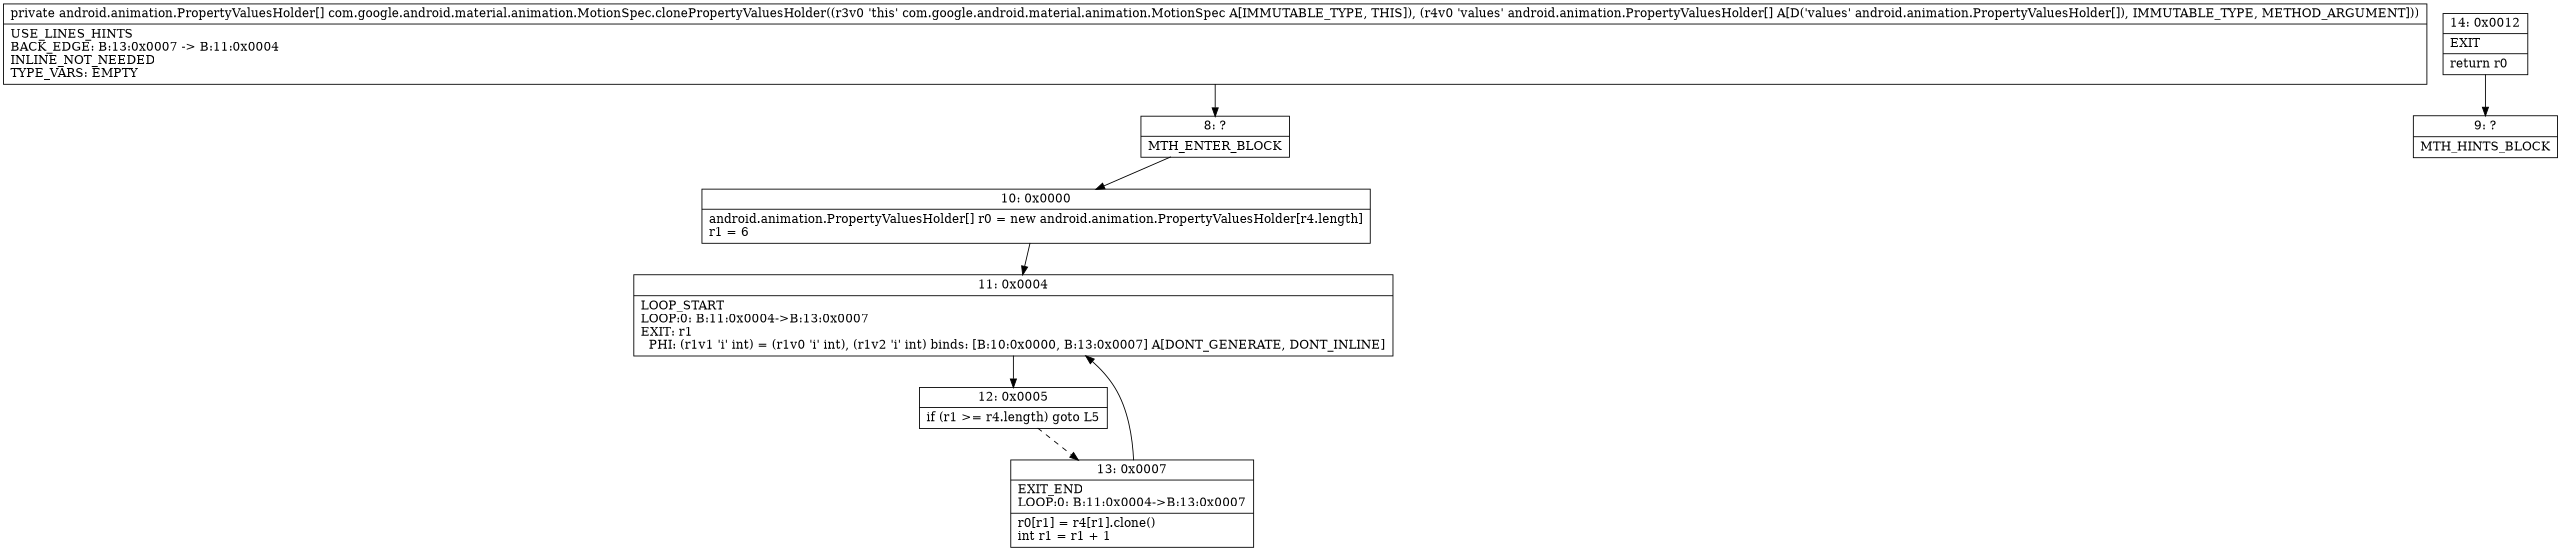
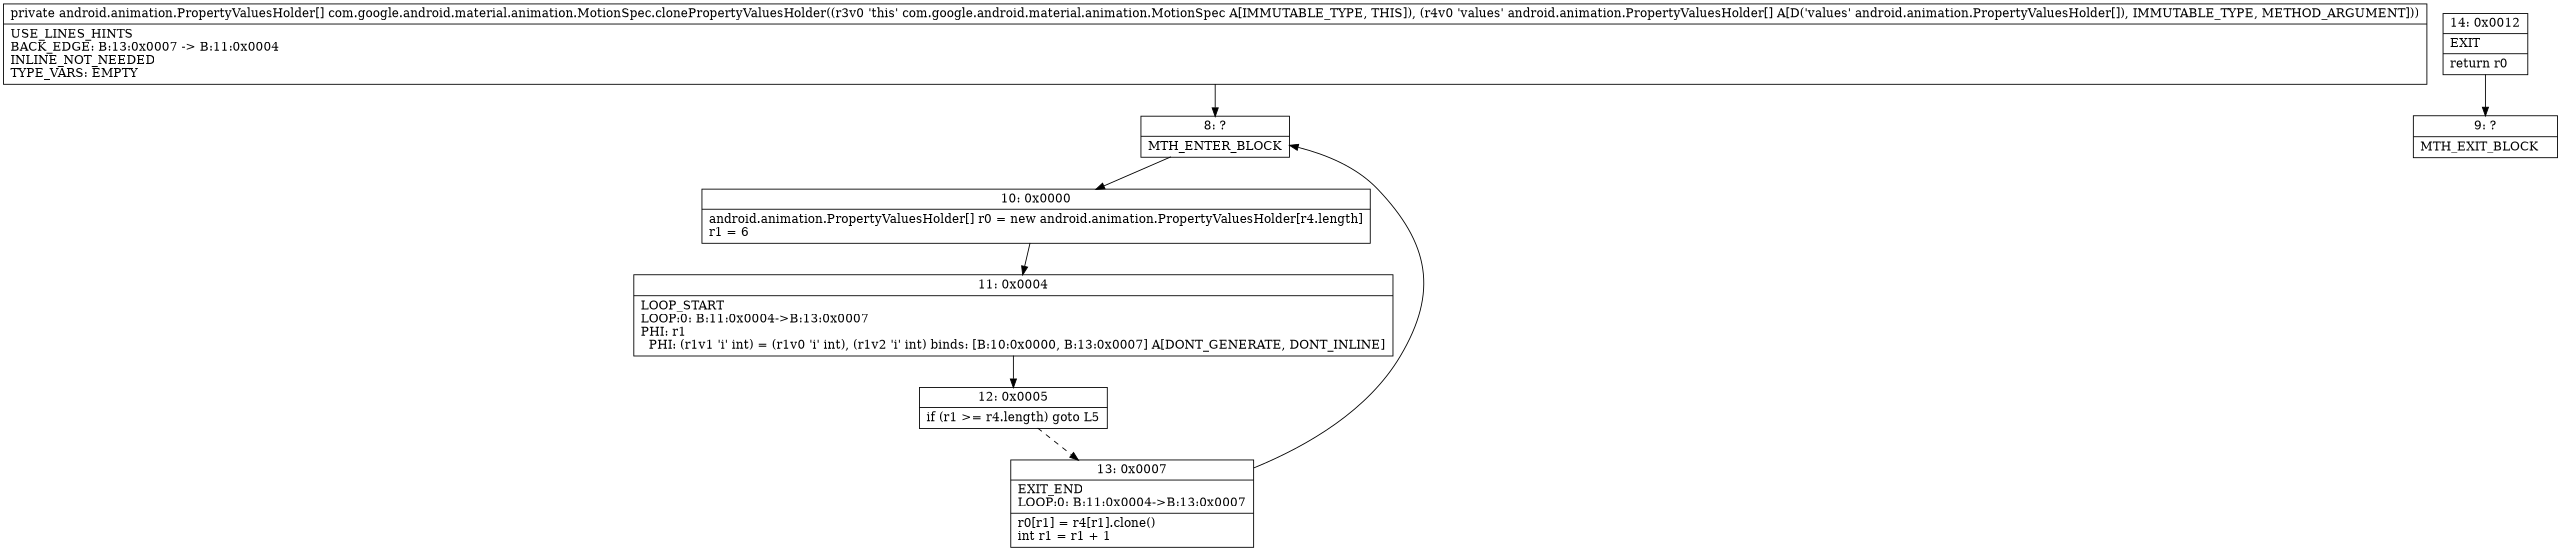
  digraph {
    node [shape=record]
    n1 [label="{8\:\ ?|MTH_ENTER_BLOCK\l}"]
    n2 [label="{10\:\ 0x0000|android.animation.PropertyValuesHolder[] r0 = new android.animation.PropertyValuesHolder[r4.length]\lr1 = 6\l}"]
-   n3 [label="{11\:\ 0x0004|LOOP_START\lLOOP:0: B:11:0x0004\-\>B:13:0x0007\lEXIT: r1 \l  PHI: (r1v1 'i' int) = (r1v0 'i' int), (r1v2 'i' int) binds: [B:10:0x0000, B:13:0x0007] A[DONT_GENERATE, DONT_INLINE]\l}"]
+   n3 [label="{11\:\ 0x0004|LOOP_START\lLOOP:0: B:11:0x0004\-\>B:13:0x0007\lPHI: r1 \l  PHI: (r1v1 'i' int) = (r1v0 'i' int), (r1v2 'i' int) binds: [B:10:0x0000, B:13:0x0007] A[DONT_GENERATE, DONT_INLINE]\l}"]
    n4 [label="{12\:\ 0x0005|if (r1 \>= r4.length) goto L5\l}"]
    n5 [label="{13\:\ 0x0007|EXIT_END\lLOOP:0: B:11:0x0004\-\>B:13:0x0007\l|r0[r1] = r4[r1].clone()\lint r1 = r1 + 1\l}"]
    n6 [label="{14\:\ 0x0012|EXIT\l|return r0\l}"]
-   n7 [label="{9\:\ ?|MTH_HINTS_BLOCK\l}"]
+   n7 [label="{9\:\ ?|MTH_EXIT_BLOCK\l}"]
    n8 [label="{private android.animation.PropertyValuesHolder[] com.google.android.material.animation.MotionSpec.clonePropertyValuesHolder((r3v0 'this' com.google.android.material.animation.MotionSpec A[IMMUTABLE_TYPE, THIS]), (r4v0 'values' android.animation.PropertyValuesHolder[] A[D('values' android.animation.PropertyValuesHolder[]), IMMUTABLE_TYPE, METHOD_ARGUMENT]))  | USE_LINES_HINTS\lBACK_EDGE: B:13:0x0007 \-\> B:11:0x0004\lINLINE_NOT_NEEDED\lTYPE_VARS: EMPTY\l}"]
    n1 -> n2
    n2 -> n3
    n3 -> n4
    n4 -> n5 [style=dashed]
-   n5 -> n3
+   n5 -> n1
    n6 -> n7
    n8 -> n1
  }
